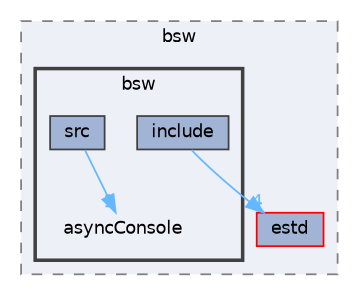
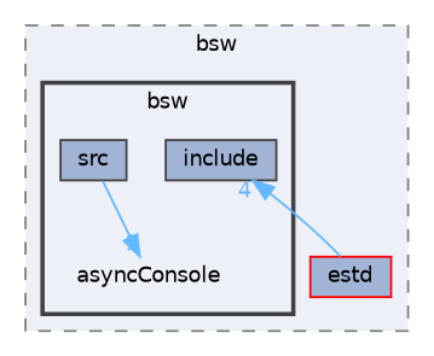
  digraph {
    compound=true
    node [fontname=Helvetica fontsize=10 shape=box color=grey25 fillcolor="#a2b4d6" style=filled]
    edge [color=steelblue1 fontcolor=steelblue1 fontname=Helvetica fontsize=10 labeldistance=1.5 labelfontname=Helvetica labelfontsize=10]
    n1 [height=0.2 label=asyncConsole shape=plaintext width=0.4 color="" fillcolor="" style=""]
    n2 [height=0.2 label=include width=0.4]
    n3 [height=0.2 label=src width=0.4]
    n4 [color=red height=0.2 label=estd width=0.4]
    subgraph cluster_1 {
      bgcolor="#edf0f7"
      fontname=Helvetica
      fontsize=10
      label=bsw
      pencolor=grey50
      style="filled,dashed"
      n4
      subgraph cluster_2 {
        bgcolor="#edf0f7"
        fontname=Helvetica
        fontsize=10
        label=bsw
        pencolor=grey25
        style="filled,bold"
        n1
        n2
        n3
      }
    }
-   n2 -> n4 [headlabel=4]
+   n4 -> n2 [headlabel=4]
    n3 -> n1 [headlabel=1]
  }
